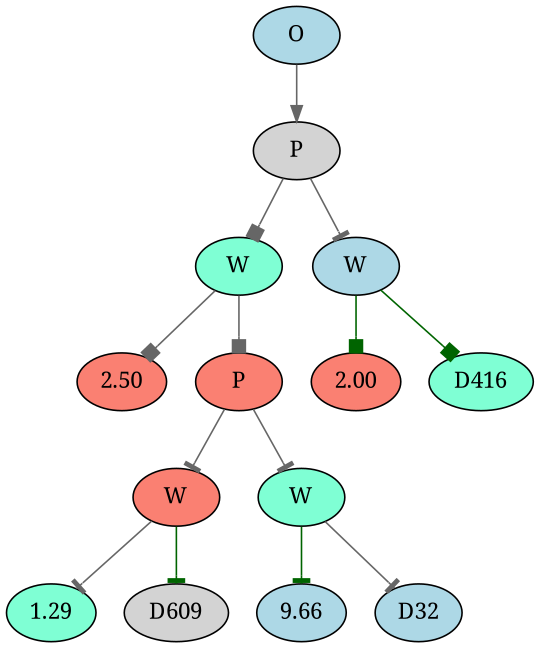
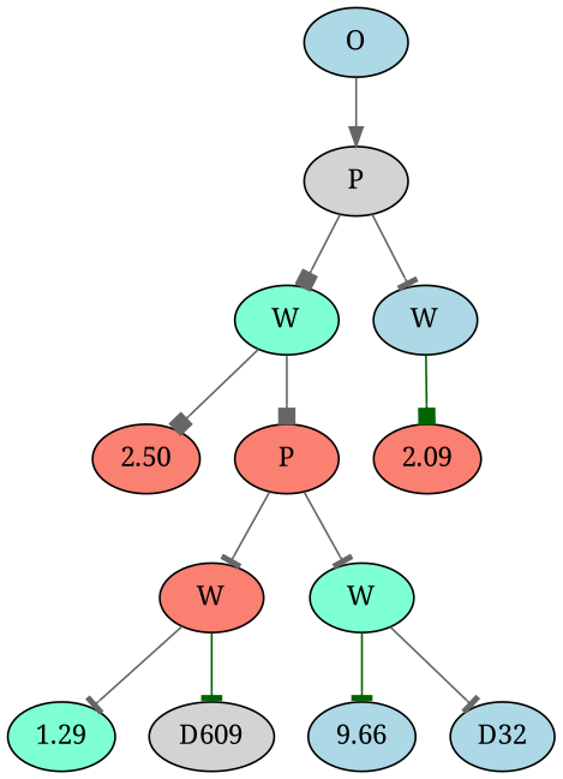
  digraph {
    fontname="Noto Serif"
    node [fillcolor=lightblue fontname="Noto Serif" style=filled]
    edge [arrowhead=tee color=gray40 fontname="Noto Serif"]
    n1 [label=O]
    n2 [fillcolor=lightgrey label=P]
    n3 [fillcolor=aquamarine label=W]
    n4 [label=W]
    n5 [fillcolor=salmon label=2.50]
    n6 [fillcolor=salmon label=P]
-   n7 [fillcolor=salmon label=2.00]
-   n8 [fillcolor=aquamarine label=D416]
+   n7 [fillcolor=salmon label=2.09]
    n9 [fillcolor=salmon label=W]
    n10 [fillcolor=aquamarine label=W]
    n11 [fillcolor=aquamarine label=1.29]
    n12 [fillcolor=lightgrey label=D609]
    n13 [label=9.66]
    n14 [label=D32]
    n1 -> n2 [arrowhead=normal]
    n2 -> n3 [arrowhead=box]
    n2 -> n4
    n3 -> n5 [arrowhead=box]
    n3 -> n6 [arrowhead=box]
    n4 -> n7 [arrowhead=box color=darkgreen]
-   n4 -> n8 [arrowhead=box color=darkgreen]
    n6 -> n9
    n6 -> n10
    n9 -> n11
    n9 -> n12 [color=darkgreen]
    n10 -> n13 [color=darkgreen]
    n10 -> n14
  }
